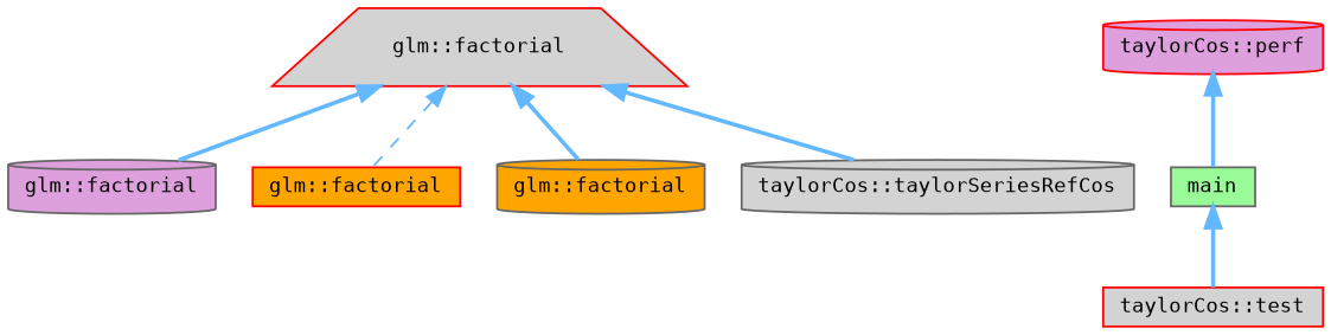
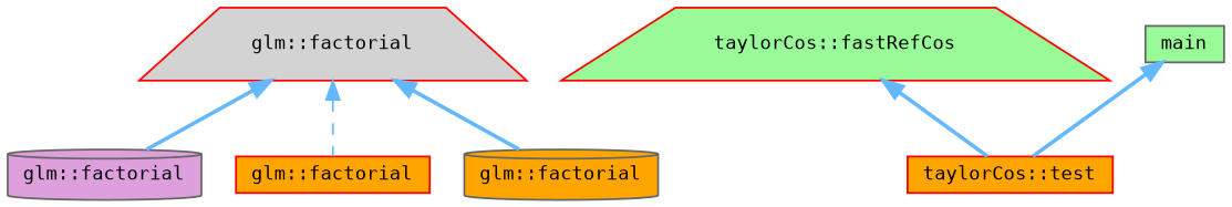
  digraph {
    fontname="DejaVu Sans Mono"
    rankdir=TB
    node [color=red fillcolor=orange fontname="DejaVu Sans Mono" fontsize=10 shape=cylinder style=filled]
    edge [color=steelblue1 dir=back fontname="DejaVu Sans Mono" fontsize=10 labelfontname=Helvetica labelfontsize=10 style=bold]
    n1 [fillcolor=lightgrey fontcolor=black height=0.2 label="glm::factorial" shape=trapezium width=0.4]
    n2 [color=gray40 fillcolor=plum height=0.2 label="glm::factorial" width=0.4]
    n3 [height=0.2 label="glm::factorial" shape=box width=0.4]
    n4 [color=gray40 height=0.2 label="glm::factorial" width=0.4]
-   n5 [color=gray40 fillcolor=lightgrey height=0.2 label="taylorCos::taylorSeriesRefCos" width=0.4]
-   n7 [fillcolor=lightgrey height=0.2 label="taylorCos::test" shape=box width=0.4]
-   n8 [fillcolor=plum height=0.2 label="taylorCos::perf" width=0.4]
+   n6 [fillcolor=palegreen height=0.2 label="taylorCos::fastRefCos" shape=trapezium width=0.4]
+   n7 [height=0.2 label="taylorCos::test" shape=box width=0.4]
    n9 [color=gray40 fillcolor=palegreen height=0.2 label=main shape=box width=0.4]
    n1 -> n2
    n1 -> n3 [style=dashed]
    n1 -> n4
-   n1 -> n5
-   n8 -> n9
+   n6 -> n7
    n9 -> n7
  }
